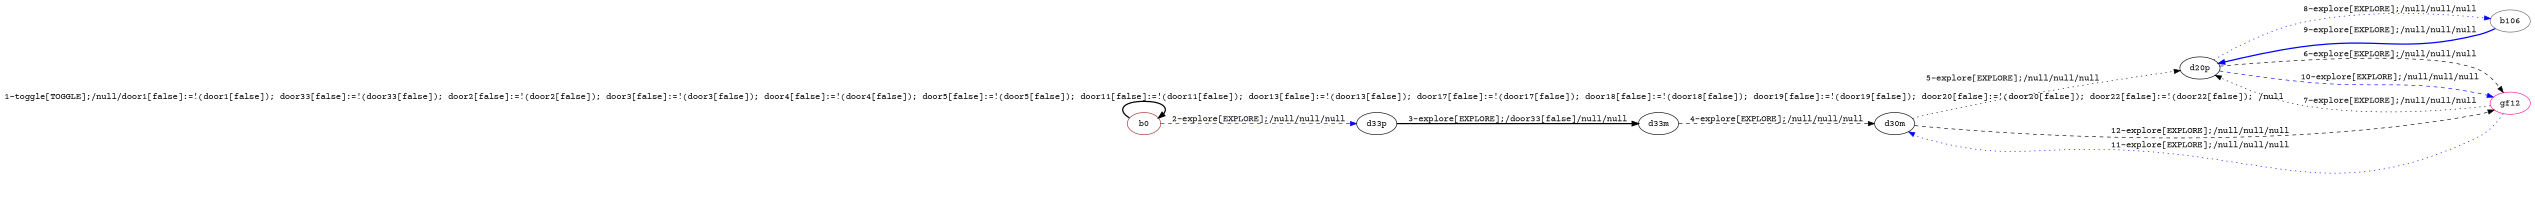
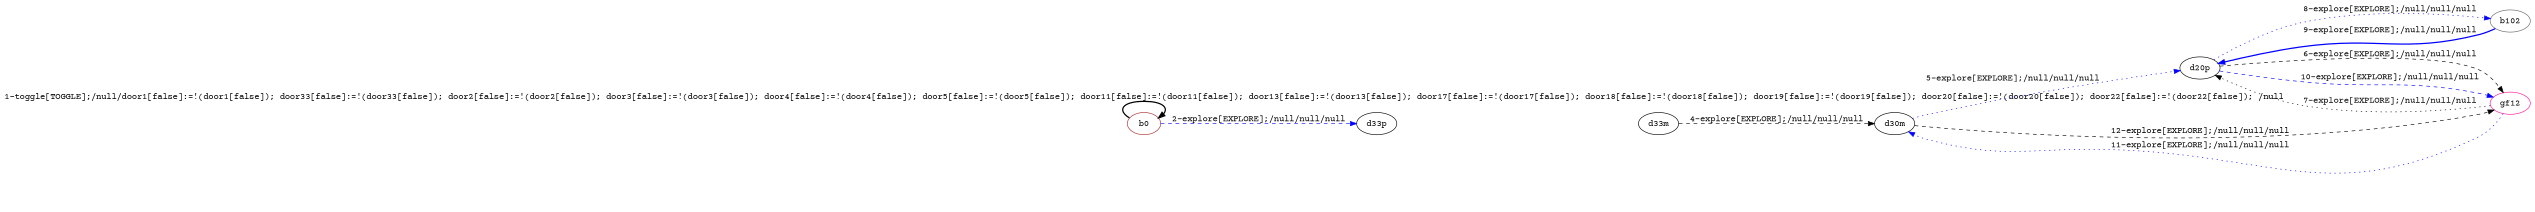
  digraph {
    fontname="Courier Prime"
    rankdir=LR
    node [color=black fontname="Courier Prime"]
    edge [color=black fontname="Courier Prime" style=dashed]
    b0 [color=brown]
    d33p
    d33m
    d30m
    d20p
    gf12 [color=deeppink]
-   b102 [color=gray40 label=b106]
+   b102 [color=gray40]
    b0 -> b0 [label="1-toggle[TOGGLE];/null/door1[false]:=!(door1[false]); door33[false]:=!(door33[false]); door2[false]:=!(door2[false]); door3[false]:=!(door3[false]); door4[false]:=!(door4[false]); door5[false]:=!(door5[false]); door11[false]:=!(door11[false]); door13[false]:=!(door13[false]); door17[false]:=!(door17[false]); door18[false]:=!(door18[false]); door19[false]:=!(door19[false]); door20[false]:=!(door20[false]); door22[false]:=!(door22[false]); /null" style=bold]
    b0 -> d33p [color=blue label="2-explore[EXPLORE];/null/null/null"]
-   d33p -> d33m [label="3-explore[EXPLORE];/door33[false]/null/null" style=bold]
    d33m -> d30m [label="4-explore[EXPLORE];/null/null/null"]
-   d30m -> d20p [label="5-explore[EXPLORE];/null/null/null" style=dotted]
+   d30m -> d20p [color=blue label="5-explore[EXPLORE];/null/null/null" style=dotted]
    d30m -> gf12 [label="12-explore[EXPLORE];/null/null/null"]
    d20p -> gf12 [label="6-explore[EXPLORE];/null/null/null"]
    d20p -> gf12 [color=blue label="10-explore[EXPLORE];/null/null/null"]
    d20p -> b102 [color=blue label="8-explore[EXPLORE];/null/null/null" style=dotted]
    gf12 -> d30m [color=blue label="11-explore[EXPLORE];/null/null/null" style=dotted]
    gf12 -> d20p [label="7-explore[EXPLORE];/null/null/null" style=dotted]
    b102 -> d20p [color=blue label="9-explore[EXPLORE];/null/null/null" style=bold]
  }
